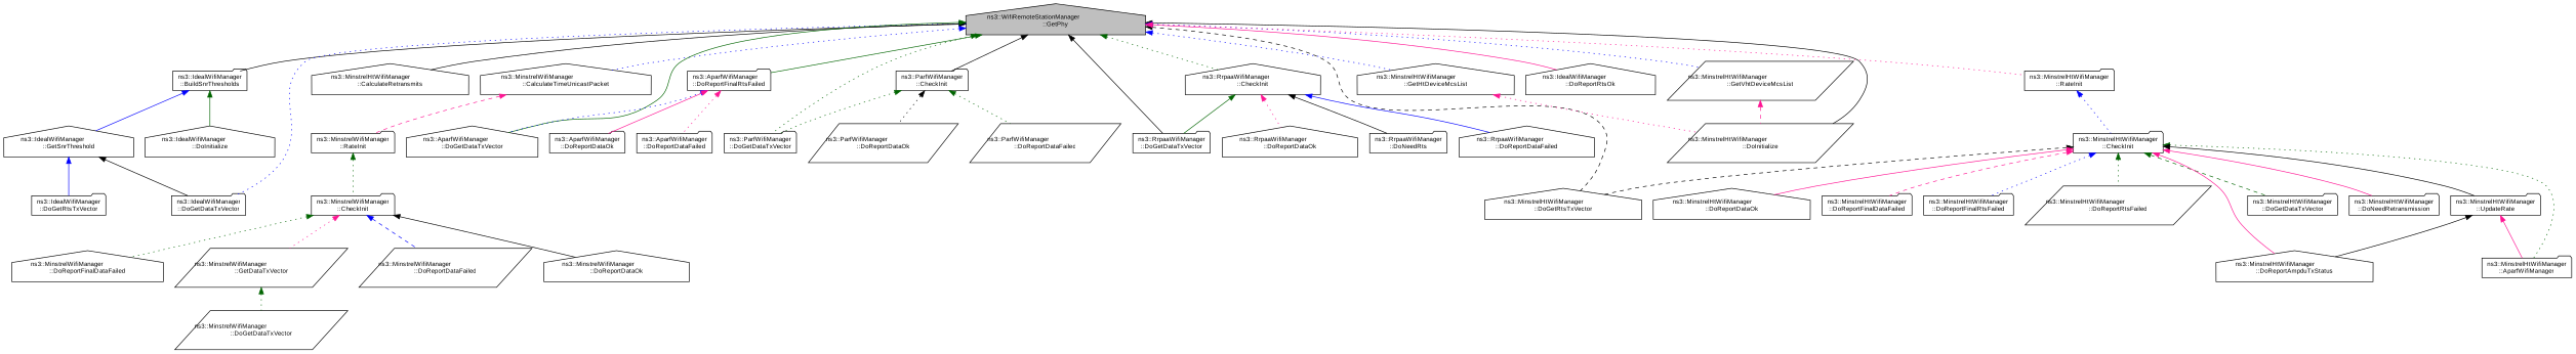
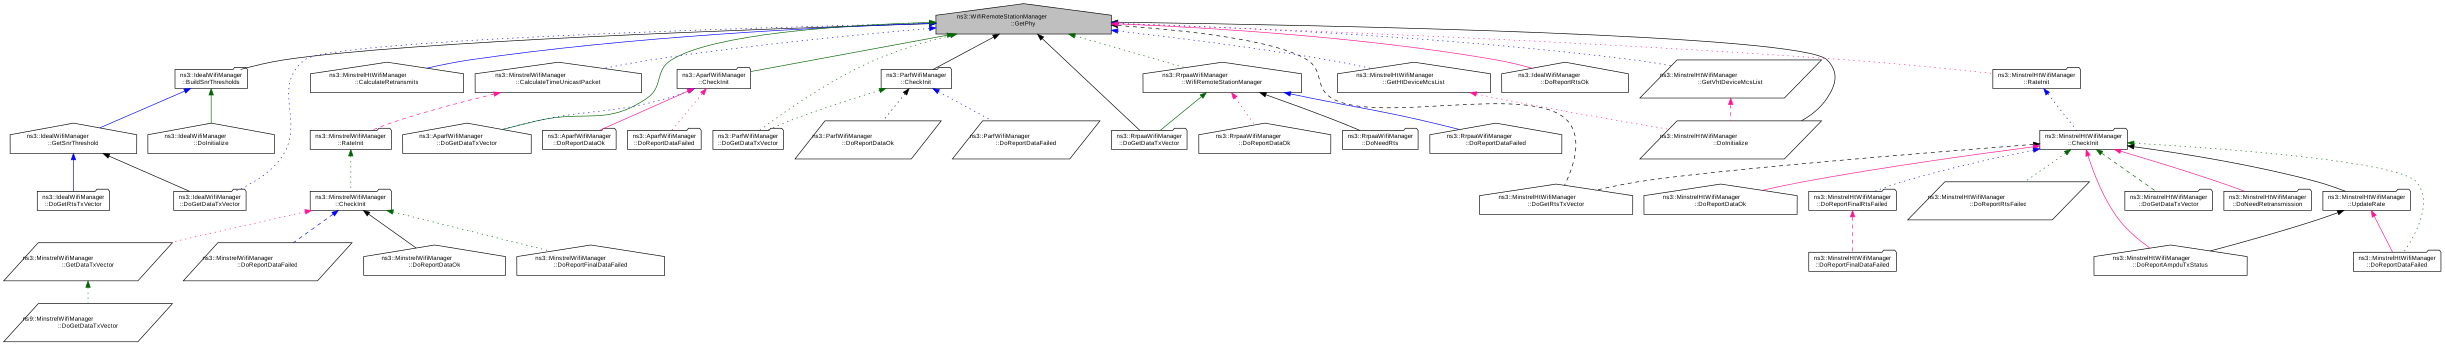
  digraph {
    fontname="Liberation Sans"
    rankdir=TB
    node [color=black fillcolor=white fontname="Liberation Sans" fontsize=10 shape=folder style=filled]
    edge [color=darkgreen dir=back fontname="Liberation Sans" fontsize=10 labelfontname=Helvetica labelfontsize=10 style=solid]
    n1 [fillcolor=grey75 fontcolor=black height=0.2 label="ns3::WifiRemoteStationManager\l::GetPhy" shape=house width=0.4]
    n2 [height=0.2 label="ns3::IdealWifiManager\l::BuildSnrThresholds" width=0.4]
    n3 [height=0.2 label="ns3::IdealWifiManager\l::DoGetDataTxVector" width=0.4]
    n4 [height=0.2 label="ns3::MinstrelHtWifiManager\l::CalculateRetransmits" shape=house width=0.4]
    n5 [height=0.2 label="ns3::MinstrelWifiManager\l::CalculateTimeUnicastPacket" shape=house width=0.4]
-   n6 [height=0.2 label="ns3::AparfWifiManager\l::DoReportFinalRtsFailed" width=0.4]
+   n6 [height=0.2 label="ns3::AparfWifiManager\l::CheckInit" width=0.4]
    n7 [height=0.2 label="ns3::AparfWifiManager\l::DoGetDataTxVector" shape=house width=0.4]
    n8 [height=0.2 label="ns3::ParfWifiManager\l::CheckInit" width=0.4]
    n9 [height=0.2 label="ns3::ParfWifiManager\l::DoGetDataTxVector" width=0.4]
-   n10 [height=0.2 label="ns3::RrpaaWifiManager\l::CheckInit" shape=house width=0.4]
+   n10 [height=0.2 label="ns3::RrpaaWifiManager\l::WifiRemoteStationManager" shape=house width=0.4]
    n11 [height=0.2 label="ns3::RrpaaWifiManager\l::DoGetDataTxVector" width=0.4]
    n12 [height=0.2 label="ns3::MinstrelHtWifiManager\l::DoGetRtsTxVector" shape=house width=0.4]
    n13 [height=0.2 label="ns3::MinstrelHtWifiManager\l::DoInitialize" shape=parallelogram width=0.4]
    n14 [height=0.2 label="ns3::IdealWifiManager\l::DoReportRtsOk" shape=house width=0.4]
    n15 [height=0.2 label="ns3::MinstrelHtWifiManager\l::GetHtDeviceMcsList" shape=house width=0.4]
    n16 [height=0.2 label="ns3::MinstrelHtWifiManager\l::GetVhtDeviceMcsList" shape=parallelogram width=0.4]
    n17 [height=0.2 label="ns3::MinstrelHtWifiManager\l::RateInit" width=0.4]
    n18 [height=0.2 label="ns3::IdealWifiManager\l::DoInitialize" shape=house width=0.4]
    n19 [height=0.2 label="ns3::IdealWifiManager\l::GetSnrThreshold" shape=house width=0.4]
    n20 [height=0.2 label="ns3::MinstrelWifiManager\l::RateInit" width=0.4]
    n21 [height=0.2 label="ns3::AparfWifiManager\l::DoReportDataFailed" width=0.4]
    n22 [height=0.2 label="ns3::AparfWifiManager\l::DoReportDataOk" width=0.4]
    n23 [height=0.2 label="ns3::ParfWifiManager\l::DoReportDataFailed" shape=parallelogram width=0.4]
    n24 [height=0.2 label="ns3::ParfWifiManager\l::DoReportDataOk" shape=parallelogram width=0.4]
    n25 [height=0.2 label="ns3::RrpaaWifiManager\l::DoNeedRts" width=0.4]
    n26 [height=0.2 label="ns3::RrpaaWifiManager\l::DoReportDataFailed" shape=house width=0.4]
    n27 [height=0.2 label="ns3::RrpaaWifiManager\l::DoReportDataOk" shape=house width=0.4]
    n28 [height=0.2 label="ns3::MinstrelHtWifiManager\l::CheckInit" width=0.4]
    n29 [height=0.2 label="ns3::IdealWifiManager\l::DoGetRtsTxVector" width=0.4]
    n30 [height=0.2 label="ns3::MinstrelWifiManager\l::CheckInit" width=0.4]
    n31 [height=0.2 label="ns3::MinstrelWifiManager\l::DoReportDataFailed" shape=parallelogram width=0.4]
    n32 [height=0.2 label="ns3::MinstrelWifiManager\l::DoReportDataOk" shape=house width=0.4]
    n33 [height=0.2 label="ns3::MinstrelWifiManager\l::DoReportFinalDataFailed" shape=house width=0.4]
    n34 [height=0.2 label="ns3::MinstrelWifiManager\l::GetDataTxVector" shape=parallelogram width=0.4]
-   n35 [height=0.2 label="ns3::MinstrelWifiManager\l::DoGetDataTxVector" shape=parallelogram width=0.4]
+   n35 [height=0.2 label="ns9::MinstrelWifiManager\l::DoGetDataTxVector" shape=parallelogram width=0.4]
    n36 [height=0.2 label="ns3::MinstrelHtWifiManager\l::DoGetDataTxVector" width=0.4]
    n37 [height=0.2 label="ns3::MinstrelHtWifiManager\l::DoNeedRetransmission" width=0.4]
    n38 [height=0.2 label="ns3::MinstrelHtWifiManager\l::DoReportAmpduTxStatus" shape=house width=0.4]
-   n39 [height=0.2 label="ns3::MinstrelHtWifiManager\l::AparfWifiManager" width=0.4]
+   n39 [height=0.2 label="ns3::MinstrelHtWifiManager\l::DoReportDataFailed" width=0.4]
    n40 [height=0.2 label="ns3::MinstrelHtWifiManager\l::DoReportDataOk" shape=house width=0.4]
    n41 [height=0.2 label="ns3::MinstrelHtWifiManager\l::DoReportFinalDataFailed" width=0.4]
    n42 [height=0.2 label="ns3::MinstrelHtWifiManager\l::DoReportFinalRtsFailed" width=0.4]
    n43 [height=0.2 label="ns3::MinstrelHtWifiManager\l::DoReportRtsFailed" shape=parallelogram width=0.4]
    n44 [height=0.2 label="ns3::MinstrelHtWifiManager\l::UpdateRate" width=0.4]
    n1 -> n2 [color=black]
    n1 -> n3 [color=blue style=dotted]
-   n1 -> n4 [color=black]
+   n1 -> n4 [color=blue]
    n1 -> n5 [color=blue style=dotted]
    n1 -> n6
    n1 -> n7
    n1 -> n8 [color=black]
    n1 -> n9 [style=dotted]
    n1 -> n10 [style=dotted]
    n1 -> n11 [color=black]
    n1 -> n12 [color=black style=dashed]
    n1 -> n13 [color=black]
    n1 -> n14 [color=deeppink]
    n1 -> n15 [color=blue style=dotted]
    n1 -> n16 [color=blue style=dotted]
    n1 -> n17 [color=deeppink style=dotted]
    n2 -> n18
    n2 -> n19 [color=blue]
    n5 -> n20 [color=deeppink style=dashed]
    n6 -> n7 [color=blue style=dotted]
    n6 -> n21 [color=deeppink style=dotted]
    n6 -> n22 [color=deeppink]
    n8 -> n9 [style=dotted]
-   n8 -> n23 [style=dotted]
+   n8 -> n23 [color=blue style=dotted]
    n8 -> n24 [color=black style=dotted]
    n10 -> n11
    n10 -> n25 [color=black]
    n10 -> n26 [color=blue]
    n10 -> n27 [color=deeppink style=dotted]
    n15 -> n13 [color=deeppink style=dotted]
    n16 -> n13 [color=deeppink style=dashed]
    n17 -> n28 [color=blue style=dotted]
    n19 -> n3 [color=black]
    n19 -> n29 [color=blue]
    n20 -> n30 [style=dotted]
    n28 -> n12 [color=black style=dashed]
    n28 -> n36 [style=dashed]
    n28 -> n37 [color=deeppink]
    n28 -> n38 [color=deeppink]
    n28 -> n39 [style=dotted]
    n28 -> n40 [color=deeppink]
-   n28 -> n41 [color=deeppink style=dashed]
+   n42 -> n41 [color=deeppink style=dashed]
    n28 -> n42 [color=blue style=dotted]
    n28 -> n43 [style=dotted]
    n28 -> n44 [color=black]
    n30 -> n31 [color=blue style=dashed]
    n30 -> n32 [color=black]
    n30 -> n33 [style=dotted]
    n30 -> n34 [color=deeppink style=dotted]
    n34 -> n35 [style=dotted]
    n44 -> n38 [color=black]
    n44 -> n39 [color=deeppink]
  }
